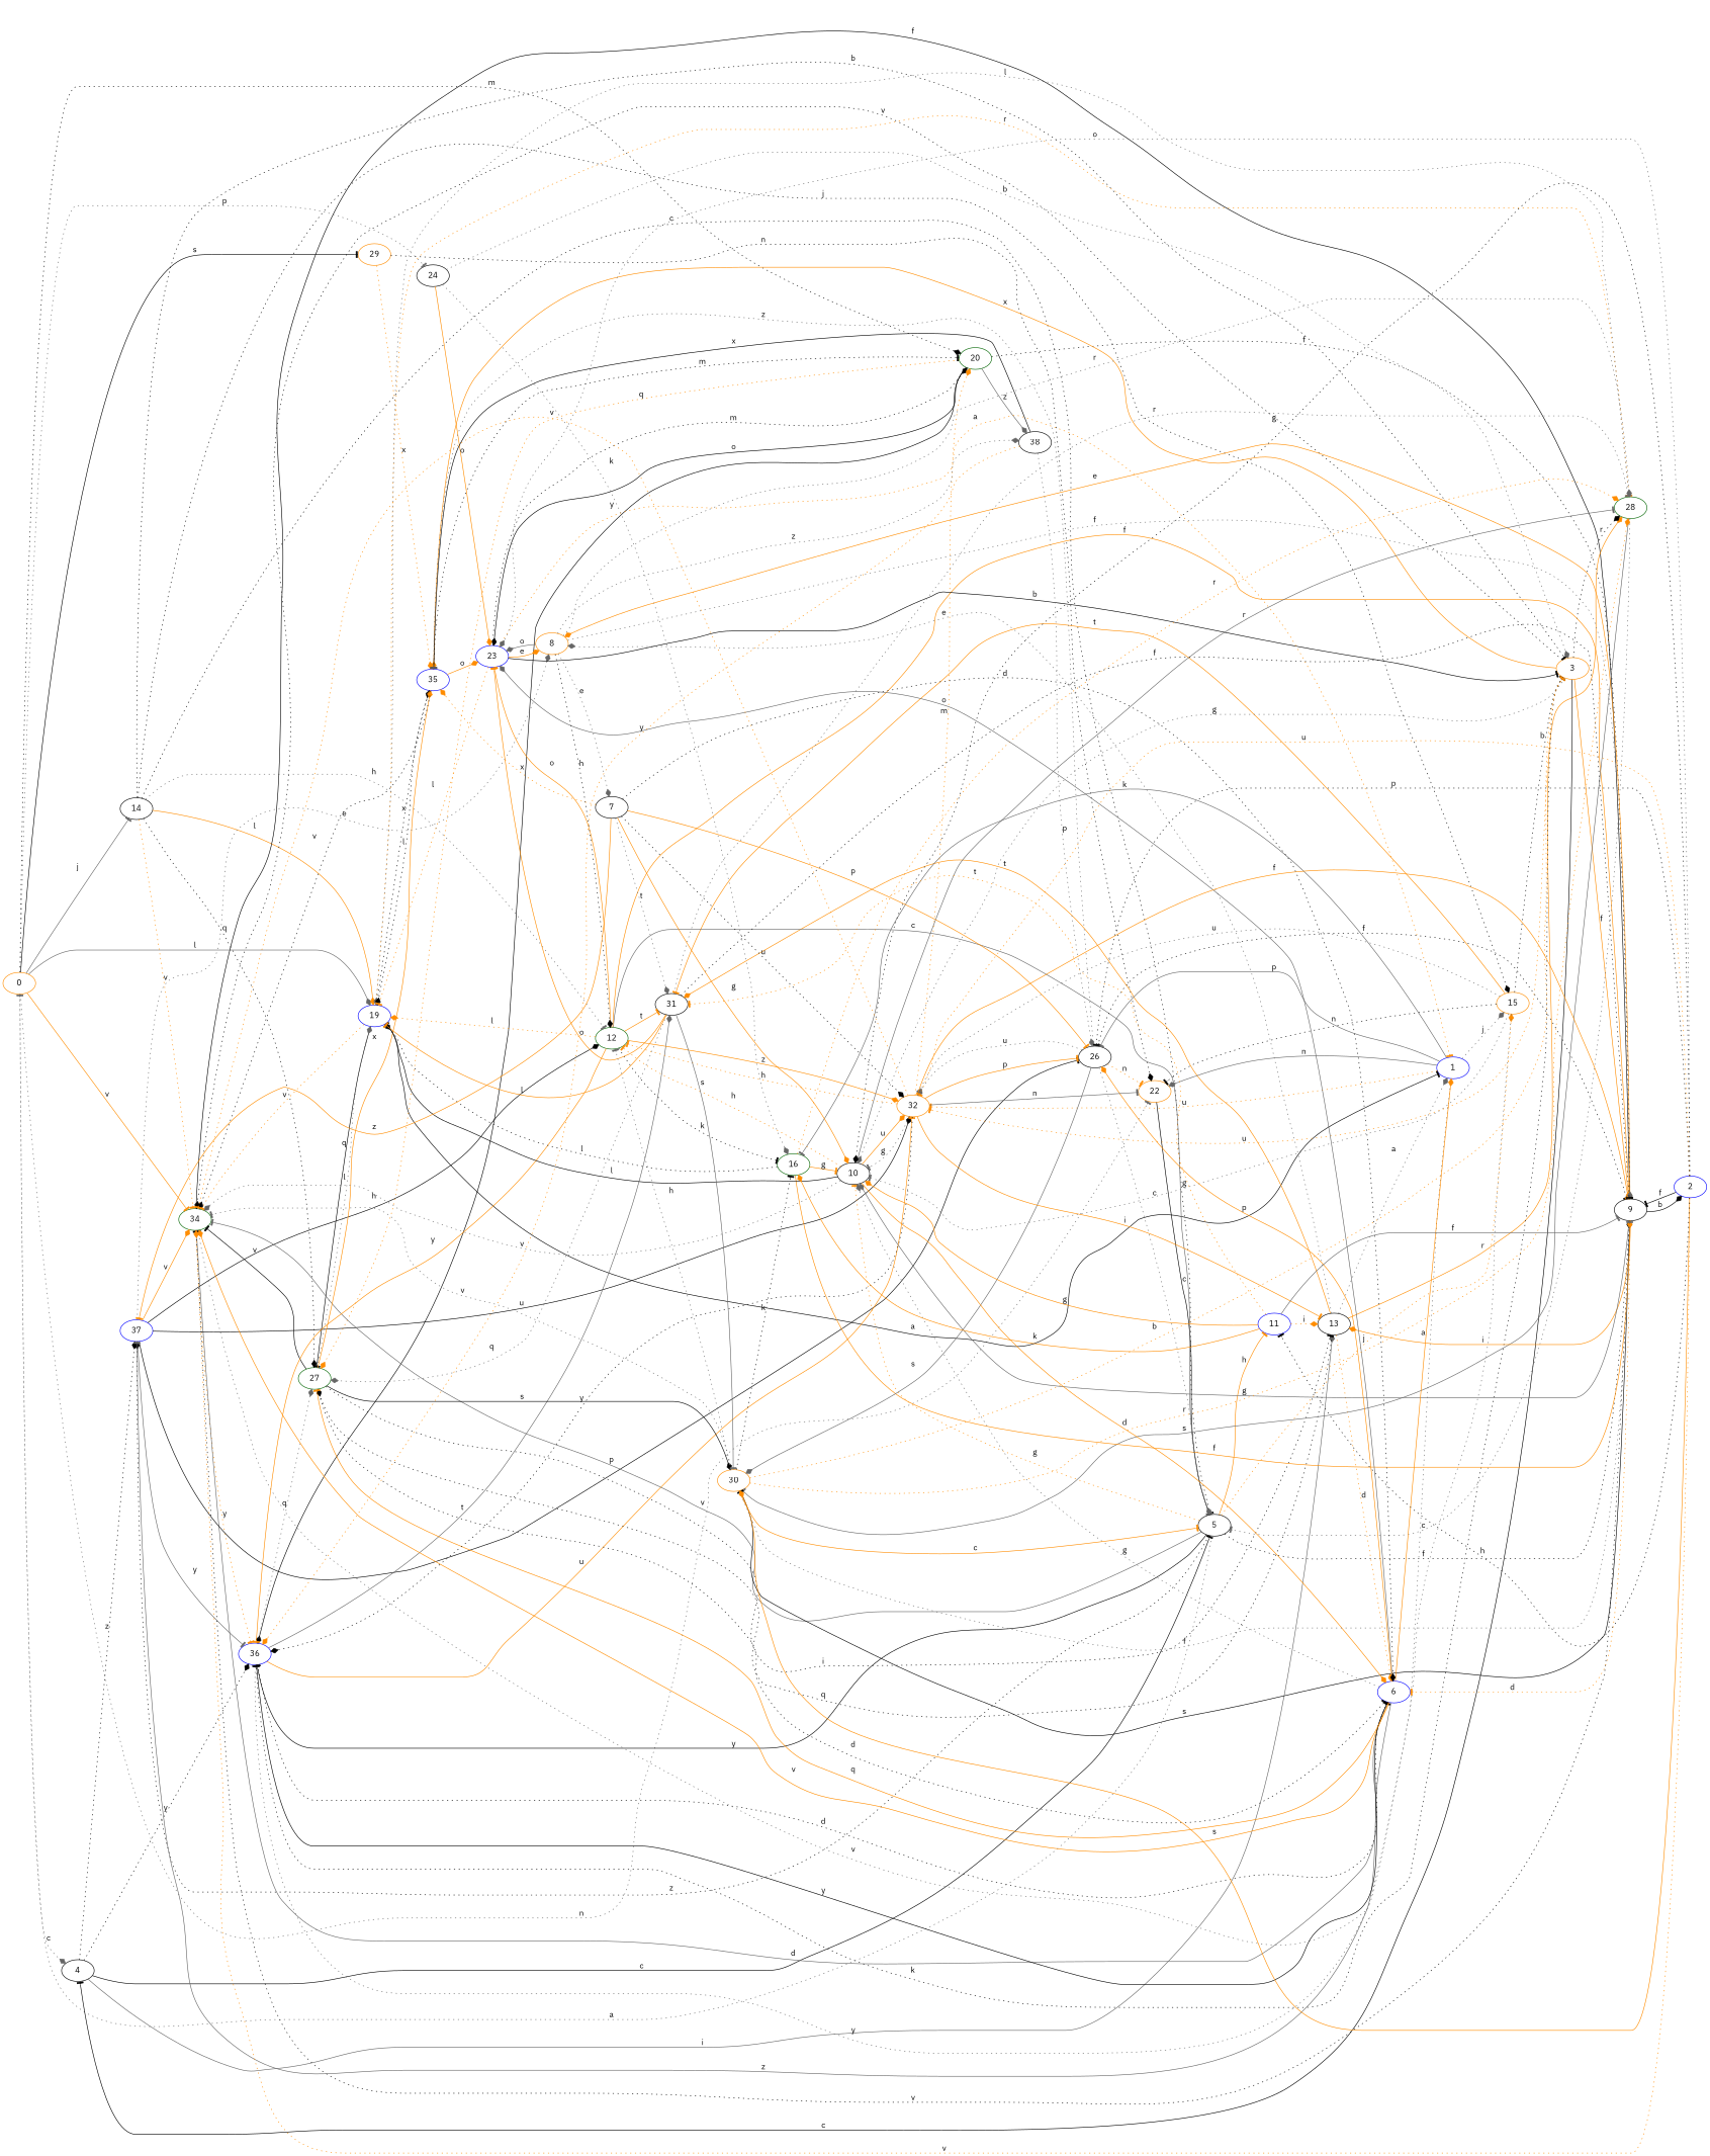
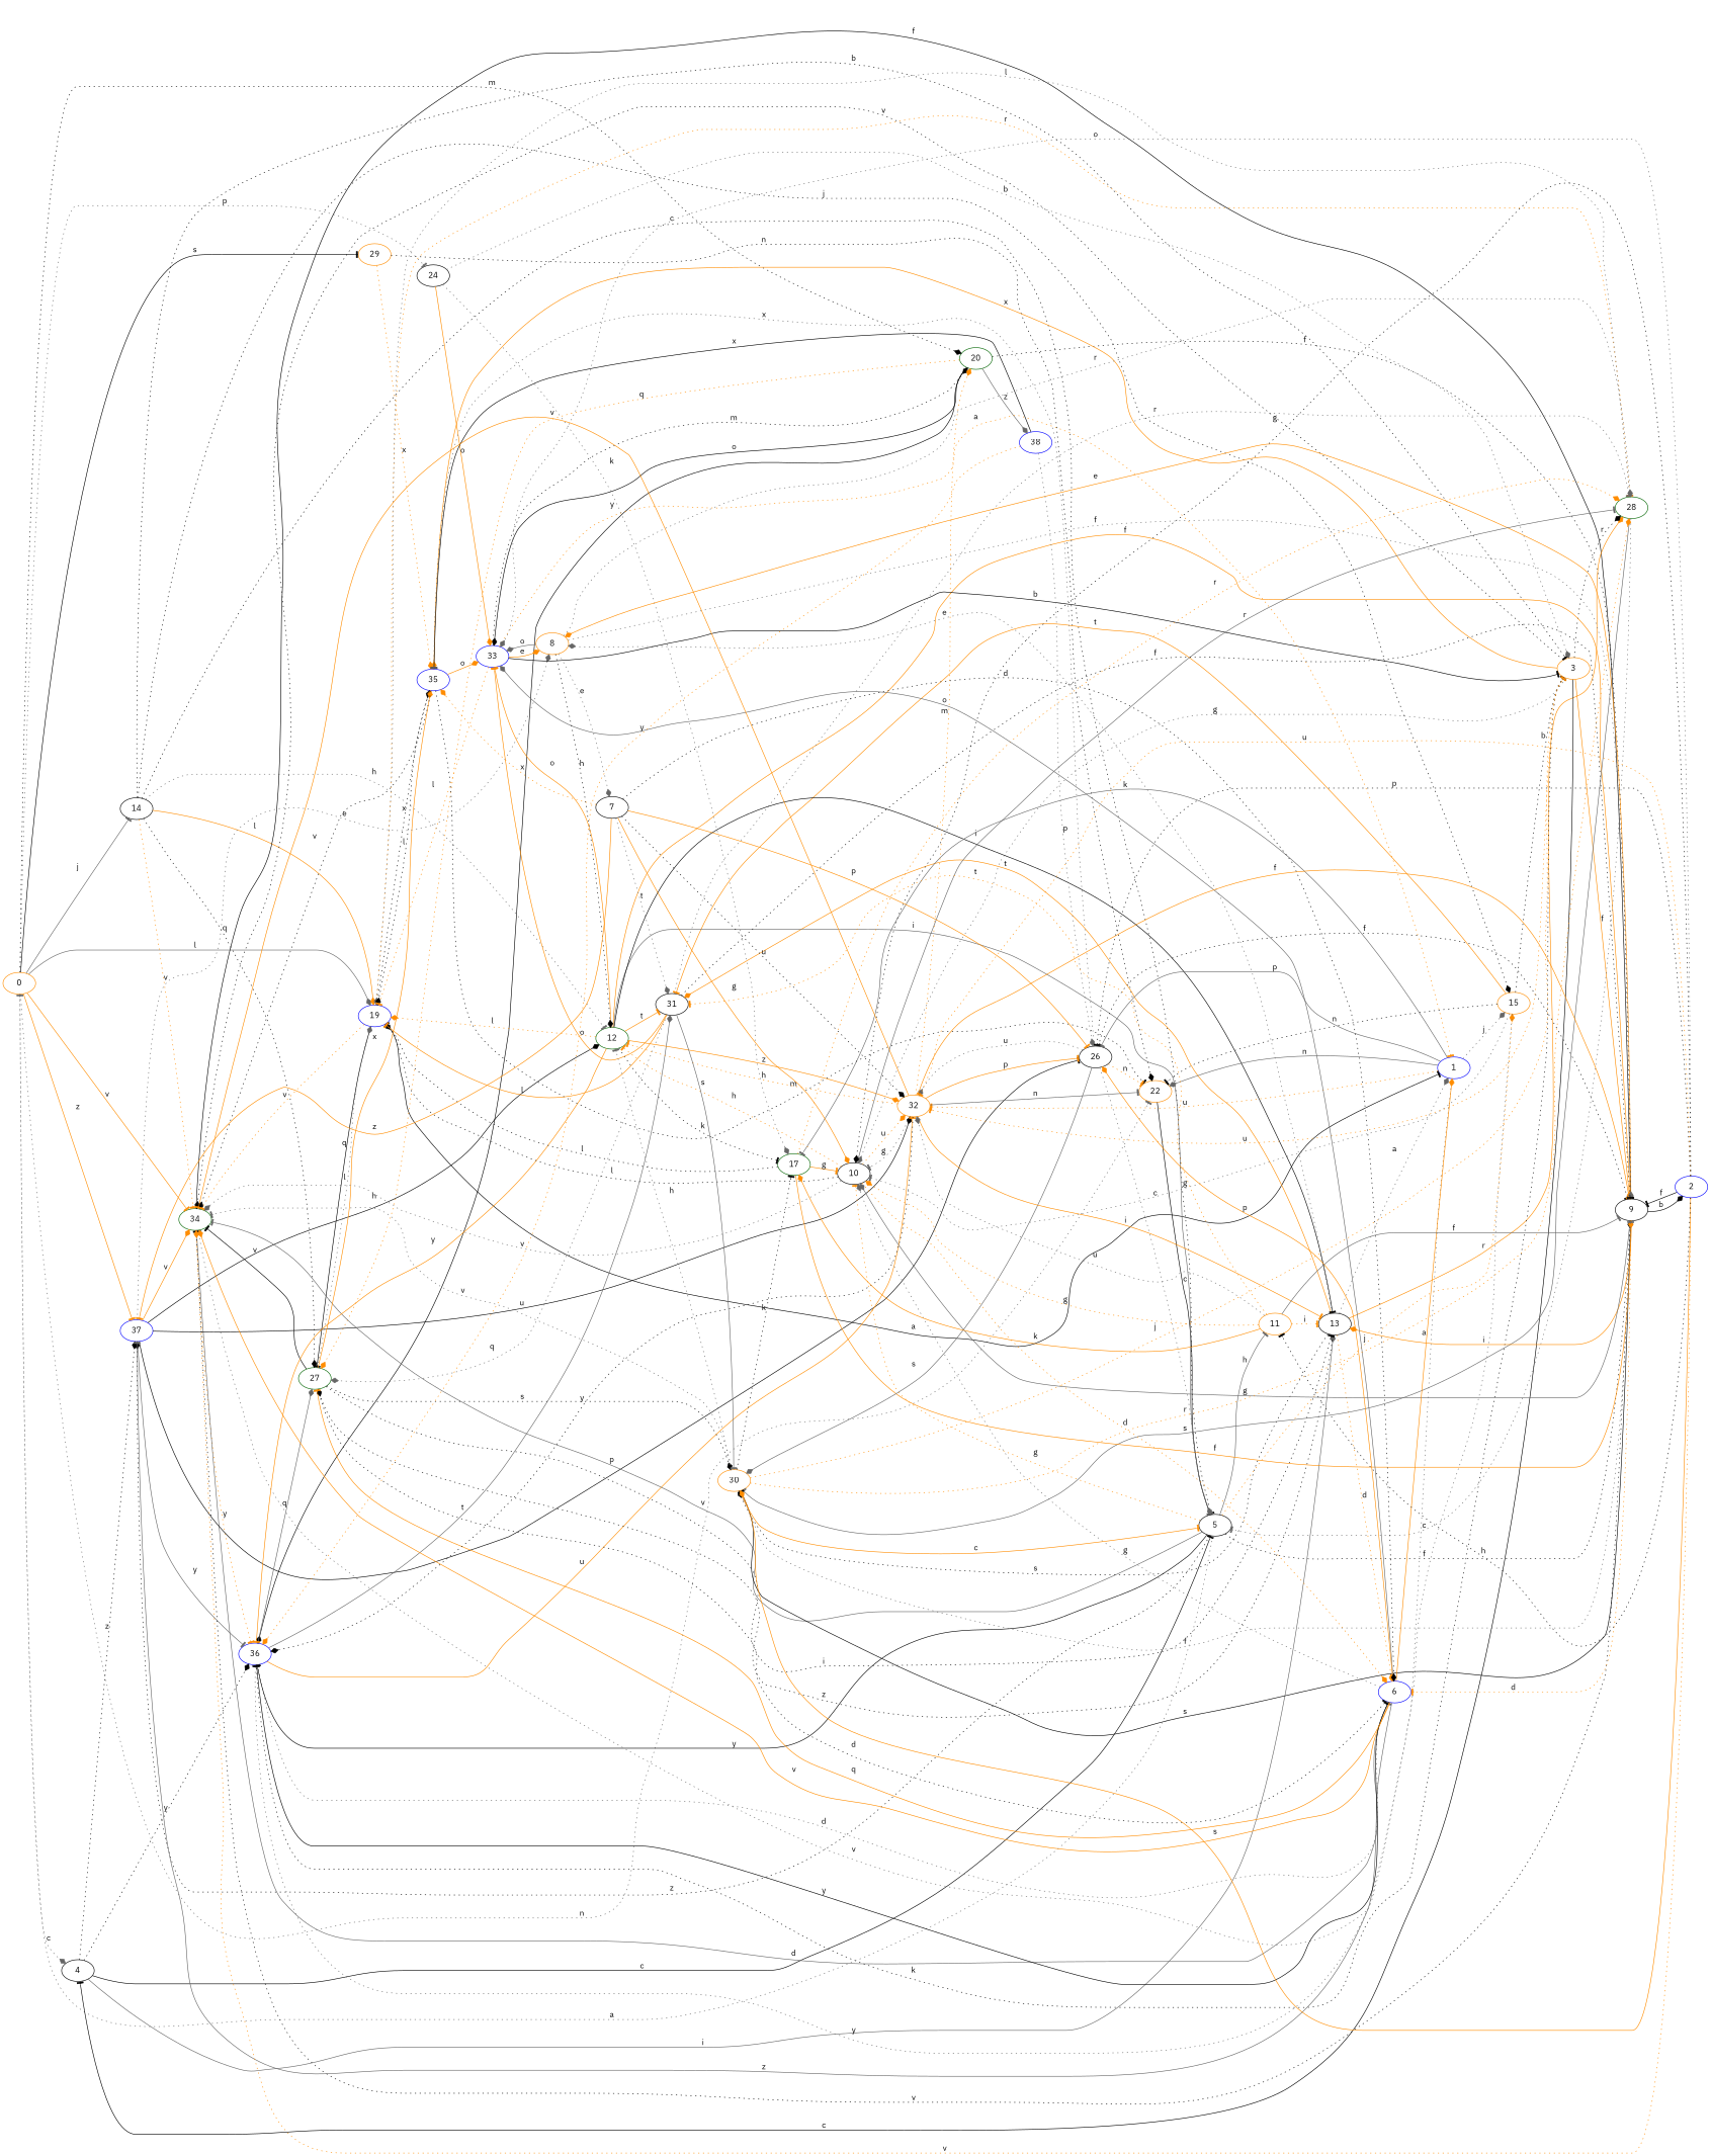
  strict digraph {
    fontname="IBM Plex Sans"
    rankdir=LR
    node [color=black fontname="IBM Plex Sans"]
    edge [arrowhead=diamond color=darkorange fontname="IBM Plex Sans" style=dotted]
    0 [color=darkorange]
    4
    14
    19 [color=blue]
    20 [color=darkgreen]
    22 [color=darkorange]
    24
    29 [color=darkorange]
    34 [color=darkgreen]
    37 [color=blue]
    36 [color=blue]
    5
    13
    15 [color=darkorange]
    3 [color=darkorange]
    27 [color=darkgreen]
    12 [color=darkgreen]
    1 [color=blue]
    28 [color=darkgreen]
    35 [color=blue]
    9
-   23 [color=blue]
-   38
-   17 [color=darkgreen label=16]
+   23 [color=blue label=33]
+   38 [color=blue]
+   17 [color=darkgreen]
    6 [color=blue]
    26
    32 [color=darkorange]
    8 [color=darkorange]
    10
    31
    30 [color=darkorange]
    2 [color=blue]
-   11 [color=blue]
+   11 [color=darkorange]
    7
    0 -> 4 [color=gray40 label=c]
    0 -> 14 [arrowhead=tee color=gray40 label=j style=solid]
    0 -> 19 [color=gray40 label=l style=solid]
    0 -> 20 [color=black label=m]
    0 -> 22 [arrowhead=tee color=gray40 label=n]
    0 -> 24 [arrowhead=tee color=gray40 label=p]
    0 -> 29 [arrowhead=tee color=black label=s style=solid]
    0 -> 34 [arrowhead=tee label=v style=solid]
+   0 -> 37 [arrowhead=tee label=z style=solid]
    4 -> 37 [color=black label=z]
    4 -> 36 [color=black label=y]
    4 -> 5 [arrowhead=tee color=black label=c style=solid]
    4 -> 13 [color=gray40 label=i style=solid]
    14 -> 19 [label=l style=solid]
    14 -> 34 [arrowhead=tee label=v]
    14 -> 5 [arrowhead=tee color=black label=c]
    14 -> 15 [color=black label=j]
    14 -> 3 [arrowhead=tee color=black label=b]
    14 -> 27 [color=black label=q]
    14 -> 12 [arrowhead=tee color=gray40 label=h]
    19 -> 34 [arrowhead=tee label=v]
    19 -> 27 [arrowhead=tee color=black label=q style=solid]
    19 -> 1 [arrowhead=tee color=black label=a style=solid]
    19 -> 28 [arrowhead=tee label=r]
    19 -> 35 [color=black label=x]
    20 -> 36 [color=black label=y style=solid]
    20 -> 27 [label=q]
    20 -> 9 [arrowhead=tee color=black label=f]
    20 -> 23 [color=black label=o style=solid]
    20 -> 38 [color=gray40 label=z style=solid]
    22 -> 5 [arrowhead=tee color=black label=c style=solid]
    24 -> 3 [color=gray40 label=b]
    24 -> 23 [label=o style=solid]
    24 -> 17 [color=gray40 label=k]
    29 -> 22 [color=black label=n]
    29 -> 35 [label=x]
    34 -> 36 [arrowhead=tee label=y]
    34 -> 9 [arrowhead=tee color=black label=f style=solid]
    34 -> 6 [arrowhead=tee color=gray40 label=d style=solid]
    37 -> 34 [label=v style=solid]
    37 -> 36 [arrowhead=tee color=gray40 label=y style=solid]
    37 -> 12 [color=black label=h style=solid]
    37 -> 26 [arrowhead=tee color=black label=p style=solid]
    37 -> 32 [color=black label=u style=solid]
    37 -> 8 [color=gray40 label=e]
-   36 -> 27 [color=gray40 label=q]
-   36 -> 6 [arrowhead=tee color=black label=d]
+   36 -> 27 [color=gray40 label=q style=solid]
+   36 -> 6 [arrowhead=tee color=gray40 label=d]
    36 -> 32 [arrowhead=tee label=u style=solid]
    36 -> 31 [color=gray40 label=t style=solid]
    5 -> 0 [arrowhead=tee color=gray40 label=a]
    5 -> 34 [arrowhead=tee color=gray40 label=v style=solid]
    5 -> 37 [color=black label=z]
    5 -> 36 [arrowhead=tee color=black label=y style=solid]
    5 -> 15 [label=j]
    5 -> 9 [color=black label=f]
    5 -> 10 [arrowhead=tee label=g]
-   5 -> 11 [arrowhead=tee label=h style=solid]
-   13 -> 27 [color=black label=q]
+   5 -> 11 [arrowhead=tee color=gray40 label=h style=solid]
+   13 -> 27 [color=black label=z]
    13 -> 1 [color=gray40 label=a]
    13 -> 28 [label=r style=solid]
    13 -> 6 [label=d]
    13 -> 8 [color=gray40 label=e]
    13 -> 31 [label=t style=solid]
+   13 -> 30 [color=black label=s]
    15 -> 22 [arrowhead=tee color=black label=n]
    15 -> 34 [arrowhead=tee color=gray40 label=v]
    15 -> 3 [arrowhead=tee color=black label=b]
    15 -> 10 [arrowhead=tee color=gray40 label=g]
    15 -> 31 [arrowhead=tee label=t style=solid]
    3 -> 4 [arrowhead=tee color=black label=c style=solid]
    3 -> 34 [color=black label=v]
    3 -> 36 [arrowhead=tee color=black label=k]
    3 -> 28 [color=black label=r]
    3 -> 35 [label=x style=solid]
    3 -> 9 [label=f style=solid]
    3 -> 32 [arrowhead=tee label=u]
    3 -> 10 [color=gray40 label=g]
    27 -> 19 [color=gray40 label=l]
    27 -> 34 [arrowhead=tee color=black label=v style=solid]
    27 -> 13 [arrowhead=tee color=black label=i]
    27 -> 35 [label=x style=solid]
    27 -> 6 [arrowhead=tee color=black label=d]
-   27 -> 30 [color=black label=s style=solid]
+   27 -> 30 [color=black label=s]
    12 -> 19 [label=l]
    12 -> 36 [arrowhead=tee label=y style=solid]
-   12 -> 5 [arrowhead=tee color=gray40 label=c style=solid]
+   12 -> 5 [arrowhead=tee color=gray40 label=i style=solid]
+   12 -> 13 [arrowhead=tee color=black label=i style=solid]
    12 -> 9 [label=f style=solid]
    12 -> 23 [arrowhead=tee label=o style=solid]
    12 -> 17 [arrowhead=tee color=black label=k]
    12 -> 32 [label=z style=solid]
    12 -> 31 [arrowhead=tee label=t style=solid]
    1 -> 22 [color=gray40 label=n style=solid]
    1 -> 36 [arrowhead=tee color=gray40 label=y]
    1 -> 15 [color=gray40 label=j]
    1 -> 17 [arrowhead=tee color=gray40 label=k style=solid]
    1 -> 26 [arrowhead=tee color=gray40 label=p style=solid]
    1 -> 32 [arrowhead=tee label=u]
    28 -> 19 [color=gray40 label=l]
    28 -> 5 [arrowhead=tee color=gray40 label=c]
    28 -> 30 [arrowhead=tee color=gray40 label=s style=solid]
    35 -> 19 [color=black label=l]
-   35 -> 20 [arrowhead=tee color=black label=m]
+   35 -> 22 [arrowhead=tee color=black label=m]
    35 -> 34 [color=black label=v]
    35 -> 23 [label=o style=solid]
    9 -> 34 [arrowhead=tee color=black label=v]
    9 -> 13 [label=i style=solid]
    9 -> 6 [arrowhead=tee label=d]
    9 -> 8 [label=e style=solid]
    9 -> 10 [color=gray40 label=g style=solid]
    9 -> 30 [arrowhead=tee color=black label=s style=solid]
    9 -> 2 [color=black label=b style=solid]
    23 -> 19 [arrowhead=tee label=l]
    23 -> 20 [color=black label=m]
    23 -> 3 [arrowhead=tee color=black label=b style=solid]
    23 -> 1 [arrowhead=tee label=a]
    23 -> 8 [label=e style=solid]
    38 -> 36 [label=y]
    38 -> 35 [arrowhead=tee color=black label=x style=solid]
    38 -> 26 [color=gray40 label=p]
    17 -> 19 [color=black label=l]
    17 -> 28 [label=r]
    17 -> 9 [label=f style=solid]
    17 -> 10 [arrowhead=tee label=g style=solid]
    6 -> 34 [label=v style=solid]
    6 -> 37 [arrowhead=tee color=gray40 label=z style=solid]
    6 -> 36 [arrowhead=tee color=black label=y style=solid]
    6 -> 27 [arrowhead=tee label=q style=solid]
    6 -> 1 [label=a style=solid]
    6 -> 23 [color=gray40 label=o style=solid]
    6 -> 26 [label=p style=solid]
    6 -> 10 [color=gray40 label=g]
    26 -> 22 [arrowhead=tee label=n]
    26 -> 5 [color=gray40 label=c]
-   26 -> 35 [arrowhead=tee color=gray40 label=z]
+   26 -> 35 [arrowhead=tee color=gray40 label=x]
    26 -> 9 [arrowhead=tee color=black label=f]
    26 -> 32 [color=gray40 label=u]
    26 -> 30 [color=gray40 label=s style=solid]
    32 -> 20 [label=m]
    32 -> 22 [arrowhead=tee color=gray40 label=n style=solid]
-   32 -> 34 [arrowhead=tee label=v]
+   32 -> 34 [arrowhead=tee label=v style=solid]
    32 -> 36 [color=black label=y]
    32 -> 13 [arrowhead=tee label=i style=solid]
    32 -> 12 [arrowhead=tee label=h]
    32 -> 9 [arrowhead=tee label=f style=solid]
    32 -> 26 [arrowhead=tee label=p style=solid]
    32 -> 10 [arrowhead=tee color=gray40 label=g]
    8 -> 12 [color=black label=h]
    8 -> 28 [color=gray40 label=r]
    8 -> 9 [color=gray40 label=f]
    8 -> 23 [color=gray40 label=o style=solid]
-   8 -> 38 [color=gray40 label=z]
    8 -> 7 [color=gray40 label=e]
-   10 -> 19 [arrowhead=tee color=black label=l style=solid]
+   10 -> 19 [arrowhead=tee color=black label=l]
    10 -> 34 [color=gray40 label=v]
    10 -> 12 [arrowhead=tee label=h]
    10 -> 28 [arrowhead=tee color=gray40 label=r style=solid]
-   10 -> 6 [label=d style=solid]
-   10 -> 32 [label=u style=solid]
+   10 -> 6 [label=d]
+   10 -> 32 [label=u]
    31 -> 19 [arrowhead=tee label=l style=solid]
    31 -> 27 [color=gray40 label=q]
    31 -> 28 [arrowhead=tee color=gray40 label=r]
    31 -> 9 [arrowhead=tee color=black label=f]
    31 -> 23 [arrowhead=tee label=o style=solid]
    31 -> 30 [arrowhead=tee color=gray40 label=s style=solid]
    30 -> 34 [arrowhead=tee color=gray40 label=v]
    30 -> 5 [arrowhead=tee label=c style=solid]
-   30 -> 3 [arrowhead=tee label=b]
+   30 -> 3 [arrowhead=tee label=j]
    30 -> 12 [arrowhead=tee color=gray40 label=h]
    30 -> 28 [label=r]
    30 -> 9 [arrowhead=tee color=gray40 label=f]
    30 -> 17 [arrowhead=tee color=black label=k]
    2 -> 34 [label=v]
    2 -> 9 [arrowhead=tee color=black label=f style=solid]
    2 -> 23 [color=gray40 label=o]
    2 -> 26 [arrowhead=tee color=black label=p]
    2 -> 32 [arrowhead=tee label=u]
    2 -> 10 [color=black label=g]
    2 -> 30 [label=s style=solid]
    2 -> 11 [arrowhead=tee color=black label=h]
-   11 -> 13 [label=i]
+   11 -> 13 [arrowhead=tee label=i]
    11 -> 9 [arrowhead=tee color=gray40 label=f style=solid]
    11 -> 17 [label=k style=solid]
-   15 -> 32 [color=gray40 label=u]
-   11 -> 10 [label=g style=solid]
+   11 -> 32 [color=gray40 label=u]
+   11 -> 10 [label=g]
    11 -> 31 [arrowhead=tee label=t]
    7 -> 37 [arrowhead=tee label=z style=solid]
    7 -> 35 [label=x]
    7 -> 6 [color=black label=d]
    7 -> 26 [arrowhead=tee label=p style=solid]
    7 -> 32 [color=black label=u]
    7 -> 10 [label=g style=solid]
    7 -> 31 [color=gray40 label=t]
  }
